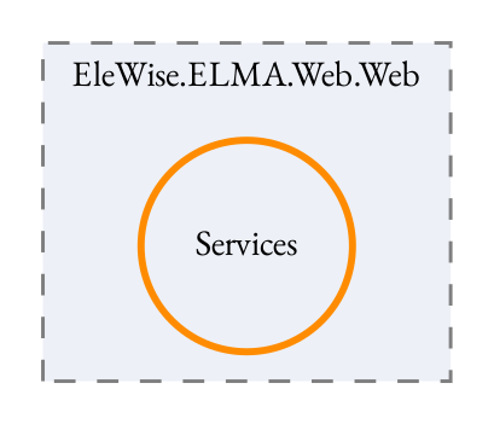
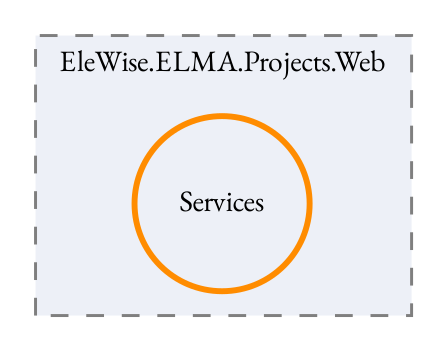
  digraph {
    compound=true
    fontname="EB Garamond"
    n1 [color=darkorange fillcolor="#edf0f7" fontname="EB Garamond" fontsize=10 height=0.2 label=Services shape=circle style="filled,bold" width=0.4]
    subgraph cluster_1 {
      bgcolor="#edf0f7"
      fontsize=10
-     label="EleWise.ELMA.Web.Web"
+     label="EleWise.ELMA.Projects.Web"
      pencolor=grey50
      style="filled,dashed"
      n1
    }
  }
